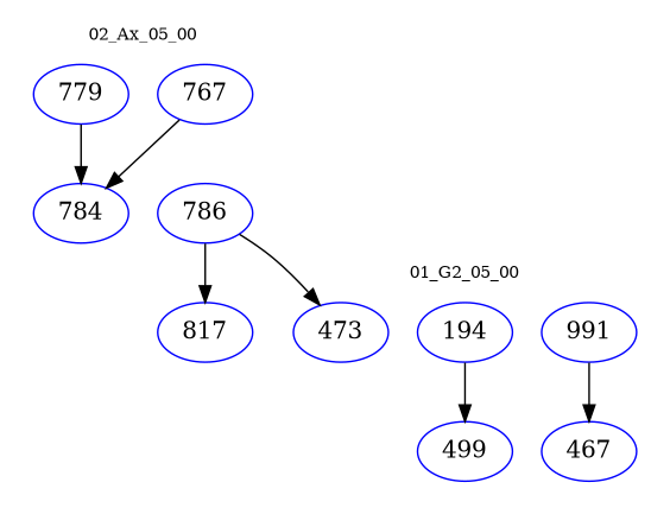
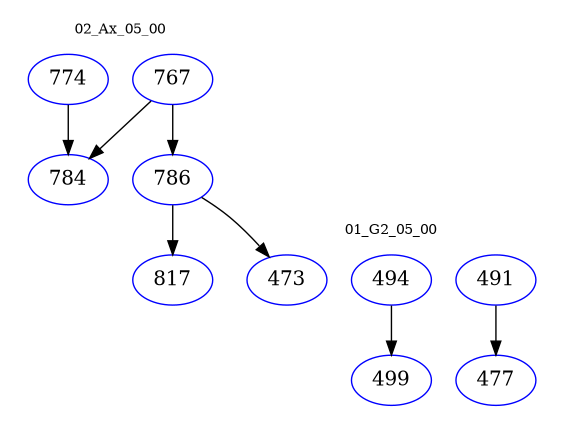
  digraph {
    node [color=blue]
    edge [color=black]
    n1 [label=767]
    n2 [label=784]
    n3 [label=786]
-   n4 [label=779]
+   n4 [label=774]
    n5 [label=817]
-   n6 [label=991]
-   n7 [label=467]
-   n8 [label=194]
+   n6 [label=491]
+   n7 [label=477]
+   n8 [label=494]
    n9 [label=473]
    n10 [label=499]
    subgraph cluster_1 {
      color=white
      fontsize=10
      label="02_Ax_05_00"
      n1
      n2
      n3
      n4
      n5
    }
    subgraph cluster_2 {
      color=white
      fontsize=10
      label="01_G2_05_00"
      n6
      n7
      n8
      n9
      n10
    }
    n1 -> n2
+   n1 -> n3
    n3 -> n5
    n3 -> n9
    n4 -> n2
    n6 -> n7
    n8 -> n10
  }
